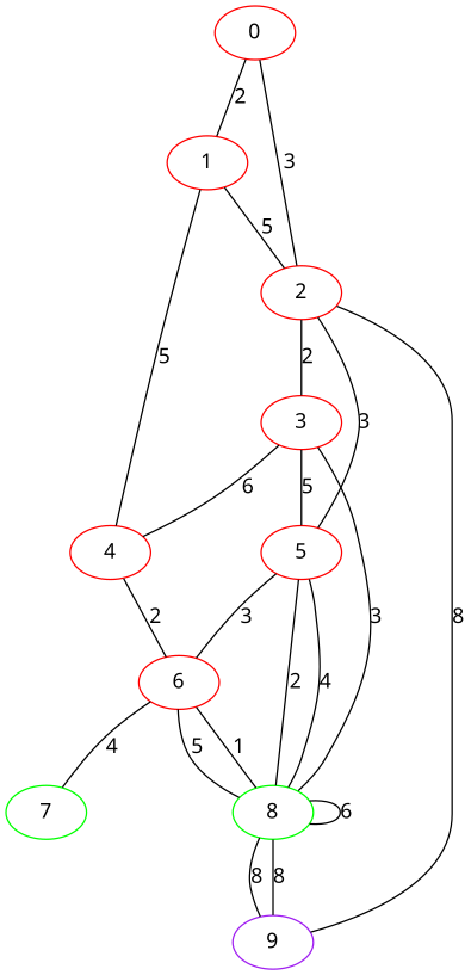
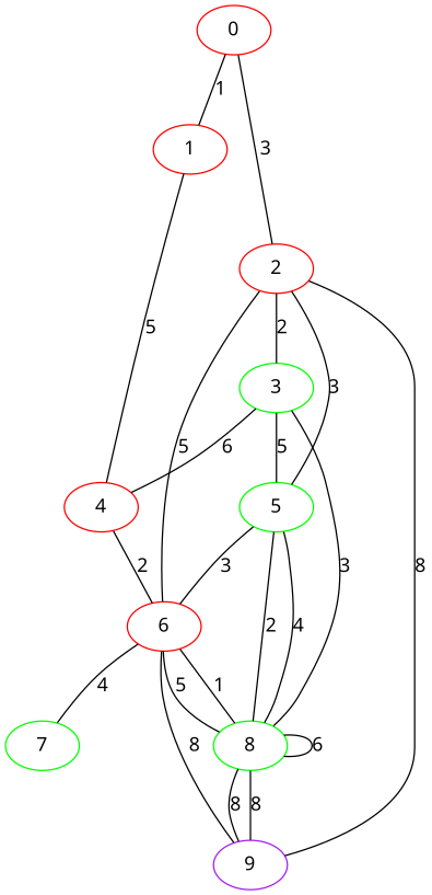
  graph {
    fontname="Noto Sans"
    node [color=red fontname="Noto Sans" weight=1]
    edge [fontname="Noto Sans"]
    1 [weight=2]
    0
    2
    4
-   3
-   5
+   3 [color=green]
+   5 [color=green]
    9 [color=purple weight=4]
    6
    8 [color=green weight=2]
    7 [color=green]
-   1 -- 2 [label=5]
+   6 -- 2 [label=5]
    1 -- 4 [label=5]
-   0 -- 1 [label=2]
+   0 -- 1 [label=1]
    0 -- 2 [label=3]
    2 -- 3 [label=2]
    2 -- 5 [label=3]
    2 -- 9 [label=8]
    4 -- 6 [label=2]
    3 -- 4 [label=6]
    3 -- 5 [label=5]
    5 -- 6 [label=3]
    5 -- 8 [label=2]
    5 -- 8 [label=4]
+   6 -- 9 [label=8]
    6 -- 8 [label=5]
    6 -- 8 [label=1]
    6 -- 7 [label=4]
    8 -- 3 [label=3]
    8 -- 9 [label=8]
    8 -- 9 [label=8]
    8 -- 8 [label=6]
  }
